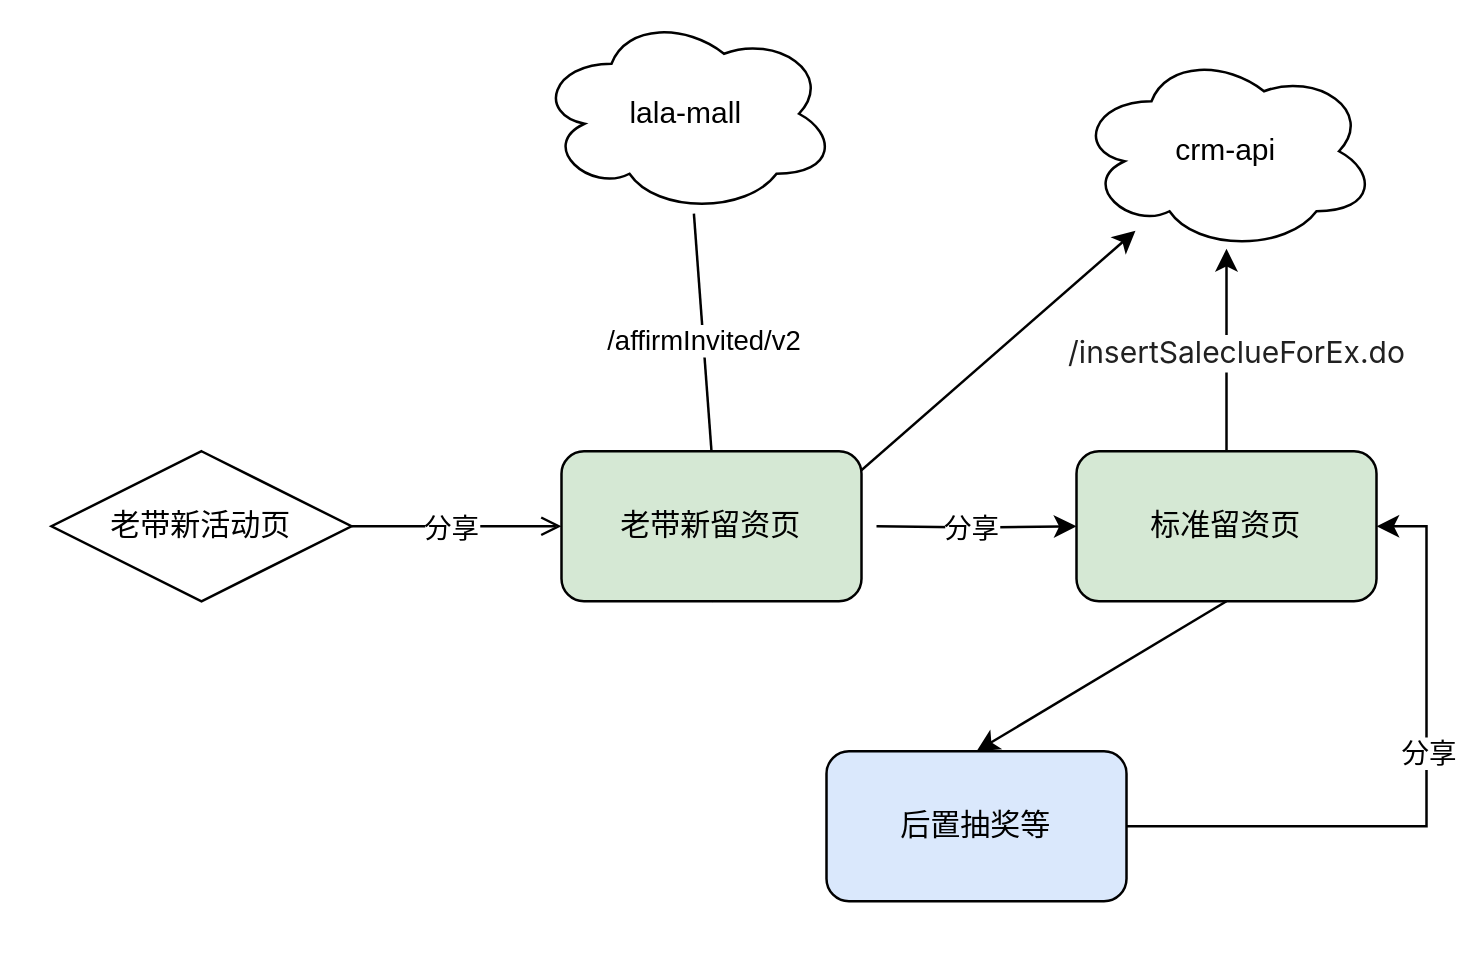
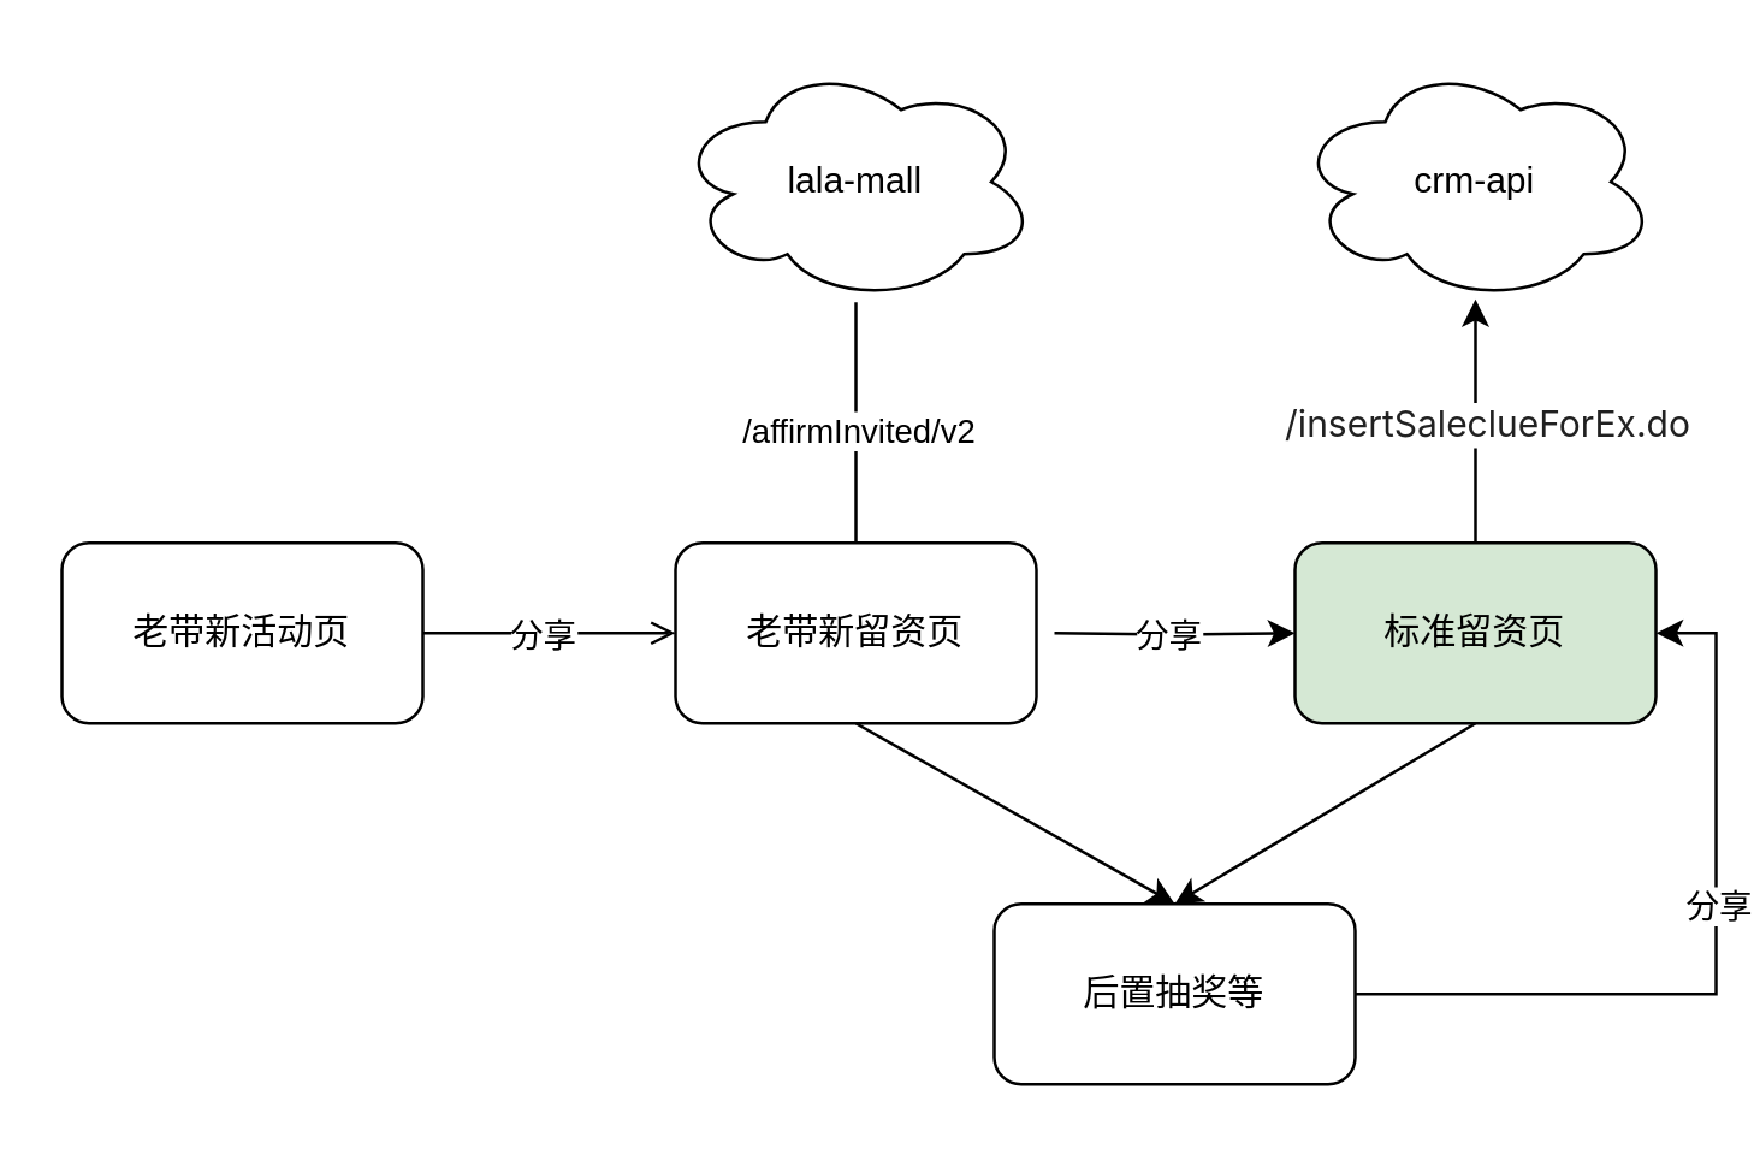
  <mxCell id="0" />
  <mxCell id="1" parent="0" />
  <mxCell id="2" style="edgeStyle=orthogonalEdgeStyle;rounded=0;orthogonalLoop=1;jettySize=auto;html=1;exitX=1;exitY=0.5;exitDx=0;exitDy=0;entryX=0;entryY=0.5;entryDx=0;entryDy=0;endArrow=open;" edge="1" parent="1" source="4" target="10"><mxGeometry relative="1" as="geometry" /></mxCell>
  <mxCell id="3" value="分享" style="edgeLabel;html=1;align=center;verticalAlign=middle;resizable=0;points=[];" vertex="1" connectable="0" parent="2"><mxGeometry x="-0.075" y="3" relative="1" as="geometry"><mxPoint y="3" as="offset" /></mxGeometry></mxCell>
- <mxCell id="4" value="老带新活动页" style="rhombus;whiteSpace=wrap;html=1;" vertex="1" parent="1"><mxGeometry x="20" y="180" width="120" height="60" as="geometry" /></mxCell>
+ <mxCell id="4" value="老带新活动页" style="rounded=1;whiteSpace=wrap;html=1;" vertex="1" parent="1"><mxGeometry x="20" y="180" width="120" height="60" as="geometry" /></mxCell>
  <mxCell id="5" style="edgeStyle=orthogonalEdgeStyle;rounded=0;orthogonalLoop=1;jettySize=auto;html=1;entryX=0;entryY=0.5;entryDx=0;entryDy=0;" edge="1" parent="1" target="14"><mxGeometry relative="1" as="geometry"><mxPoint x="350" y="210" as="sourcePoint" /></mxGeometry></mxCell>
  <mxCell id="6" value="分享" style="edgeLabel;html=1;align=center;verticalAlign=middle;resizable=0;points=[];" vertex="1" connectable="0" parent="5"><mxGeometry x="-0.05" relative="1" as="geometry"><mxPoint as="offset" /></mxGeometry></mxCell>
  <mxCell id="7" style="edgeStyle=none;rounded=0;orthogonalLoop=1;jettySize=auto;html=1;exitX=0.5;exitY=0;exitDx=0;exitDy=0;endArrow=none;" edge="1" parent="1" source="10" target="18"><mxGeometry relative="1" as="geometry" /></mxCell>
  <mxCell id="8" value="/affirmInvited/v2" style="edgeLabel;html=1;align=center;verticalAlign=middle;resizable=0;points=[];" vertex="1" connectable="0" parent="7"><mxGeometry x="-0.05" relative="1" as="geometry"><mxPoint as="offset" /></mxGeometry></mxCell>
- <mxCell id="9" style="edgeStyle=none;rounded=0;orthogonalLoop=1;jettySize=auto;html=1;exitX=0.5;exitY=1;exitDx=0;exitDy=0;" edge="1" parent="1" source="10" target="19"><mxGeometry relative="1" as="geometry" /></mxCell>
- <mxCell id="10" value="老带新留资页" style="rounded=1;whiteSpace=wrap;html=1;fillColor=#d5e8d4;" vertex="1" parent="1"><mxGeometry x="224" y="180" width="120" height="60" as="geometry" /></mxCell>
+ <mxCell id="9" style="edgeStyle=none;rounded=0;orthogonalLoop=1;jettySize=auto;html=1;exitX=0.5;exitY=1;exitDx=0;exitDy=0;entryX=0.5;entryY=0;entryDx=0;entryDy=0;" edge="1" parent="1" source="10" target="17"><mxGeometry relative="1" as="geometry" /></mxCell>
+ <mxCell id="10" value="老带新留资页" style="rounded=1;whiteSpace=wrap;html=1;" vertex="1" parent="1"><mxGeometry x="224" y="180" width="120" height="60" as="geometry" /></mxCell>
  <mxCell id="11" style="edgeStyle=none;rounded=0;orthogonalLoop=1;jettySize=auto;html=1;exitX=0.5;exitY=0;exitDx=0;exitDy=0;entryX=0.5;entryY=0.988;entryDx=0;entryDy=0;entryPerimeter=0;" edge="1" parent="1" source="14" target="19"><mxGeometry relative="1" as="geometry" /></mxCell>
  <mxCell id="12" value="&lt;span style=&quot;color: rgb(33, 33, 33); font-family: Inter, OpenSans, Helvetica, Arial, sans-serif; font-size: 12px; text-align: left;&quot;&gt;/insertSaleclueForEx.do&lt;/span&gt;" style="edgeLabel;html=1;align=center;verticalAlign=middle;resizable=0;points=[];" vertex="1" connectable="0" parent="11"><mxGeometry x="-0.012" y="-3" relative="1" as="geometry"><mxPoint as="offset" /></mxGeometry></mxCell>
  <mxCell id="13" style="edgeStyle=none;rounded=0;orthogonalLoop=1;jettySize=auto;html=1;exitX=0.5;exitY=1;exitDx=0;exitDy=0;entryX=0.5;entryY=0;entryDx=0;entryDy=0;" edge="1" parent="1" source="14" target="17"><mxGeometry relative="1" as="geometry" /></mxCell>
  <mxCell id="14" value="标准留资页" style="rounded=1;whiteSpace=wrap;html=1;fillColor=#d5e8d4;" vertex="1" parent="1"><mxGeometry x="430" y="180" width="120" height="60" as="geometry" /></mxCell>
  <mxCell id="15" style="edgeStyle=orthogonalEdgeStyle;rounded=0;orthogonalLoop=1;jettySize=auto;html=1;exitX=1;exitY=0.5;exitDx=0;exitDy=0;entryX=1;entryY=0.5;entryDx=0;entryDy=0;" edge="1" parent="1" source="17" target="14"><mxGeometry relative="1" as="geometry" /></mxCell>
  <mxCell id="16" value="分享" style="edgeLabel;html=1;align=center;verticalAlign=middle;resizable=0;points=[];" vertex="1" connectable="0" parent="15"><mxGeometry x="-0.377" relative="1" as="geometry"><mxPoint x="39" y="-30" as="offset" /></mxGeometry></mxCell>
- <mxCell id="17" value="后置抽奖等" style="rounded=1;whiteSpace=wrap;html=1;fillColor=#dae8fc;" vertex="1" parent="1"><mxGeometry x="330" y="300" width="120" height="60" as="geometry" /></mxCell>
- <mxCell id="18" value="lala-mall" style="ellipse;shape=cloud;whiteSpace=wrap;html=1;" vertex="1" parent="1"><mxGeometry x="214" y="5" width="120" height="80" as="geometry" /></mxCell>
+ <mxCell id="17" value="后置抽奖等" style="rounded=1;whiteSpace=wrap;html=1;" vertex="1" parent="1"><mxGeometry x="330" y="300" width="120" height="60" as="geometry" /></mxCell>
+ <mxCell id="18" value="lala-mall" style="ellipse;shape=cloud;whiteSpace=wrap;html=1;" vertex="1" parent="1"><mxGeometry x="224" y="20" width="120" height="80" as="geometry" /></mxCell>
  <mxCell id="19" value="crm-api" style="ellipse;shape=cloud;whiteSpace=wrap;html=1;" vertex="1" parent="1"><mxGeometry x="430" y="20" width="120" height="80" as="geometry" /></mxCell>
